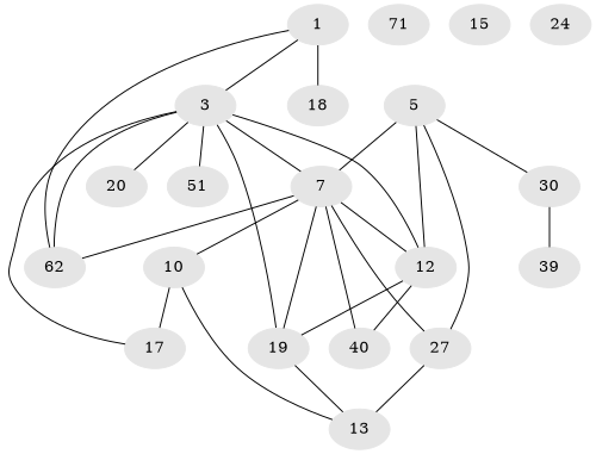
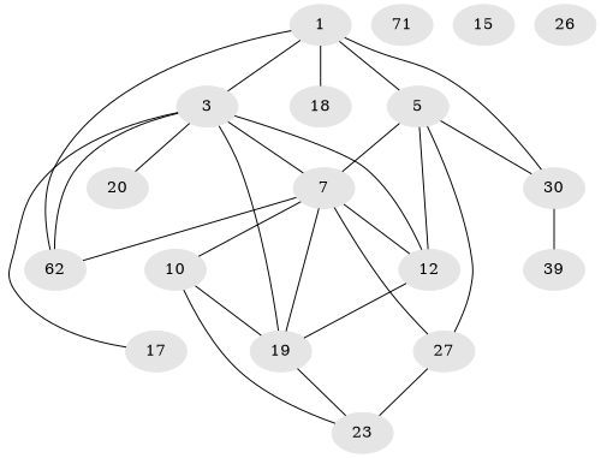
  graph {
    node [color=gray90 style=filled]
    1 [super="+14+2+6"]
    3 [super="+24+4+49+21"]
    5 [super="+13+34+35"]
    18
    30
    n6 [label=62 super="+44"]
    7 [super="+25+28+9"]
    12 [super="+22+33"]
    17
    19 [super="+48+46"]
    20
-   51
    27
    39 [super="+47"]
    10 [super="+31"]
-   40
-   23 [super="+36" label=13]
+   23 [super="+36"]
    n18 [label=71]
    15
-   26 [label=24]
+   26
    1 -- 3
+   1 -- 5
    1 -- 18
+   1 -- 30
    1 -- n6
    3 -- n6
    3 -- 7
    3 -- 12
    3 -- 17
    3 -- 19
    3 -- 20
-   3 -- 51
    5 -- 30
    5 -- 7 [weight=2]
    5 -- 12
    5 -- 27
    30 -- 39
    7 -- n6
    7 -- 12
    7 -- 19 [weight=2]
    7 -- 27
    7 -- 10
-   7 -- 40
    12 -- 19 [weight=2]
-   12 -- 40
    19 -- 23
    27 -- 23 [weight=2]
-   10 -- 17 [weight=2]
+   10 -- 19 [weight=2]
    10 -- 23
  }
